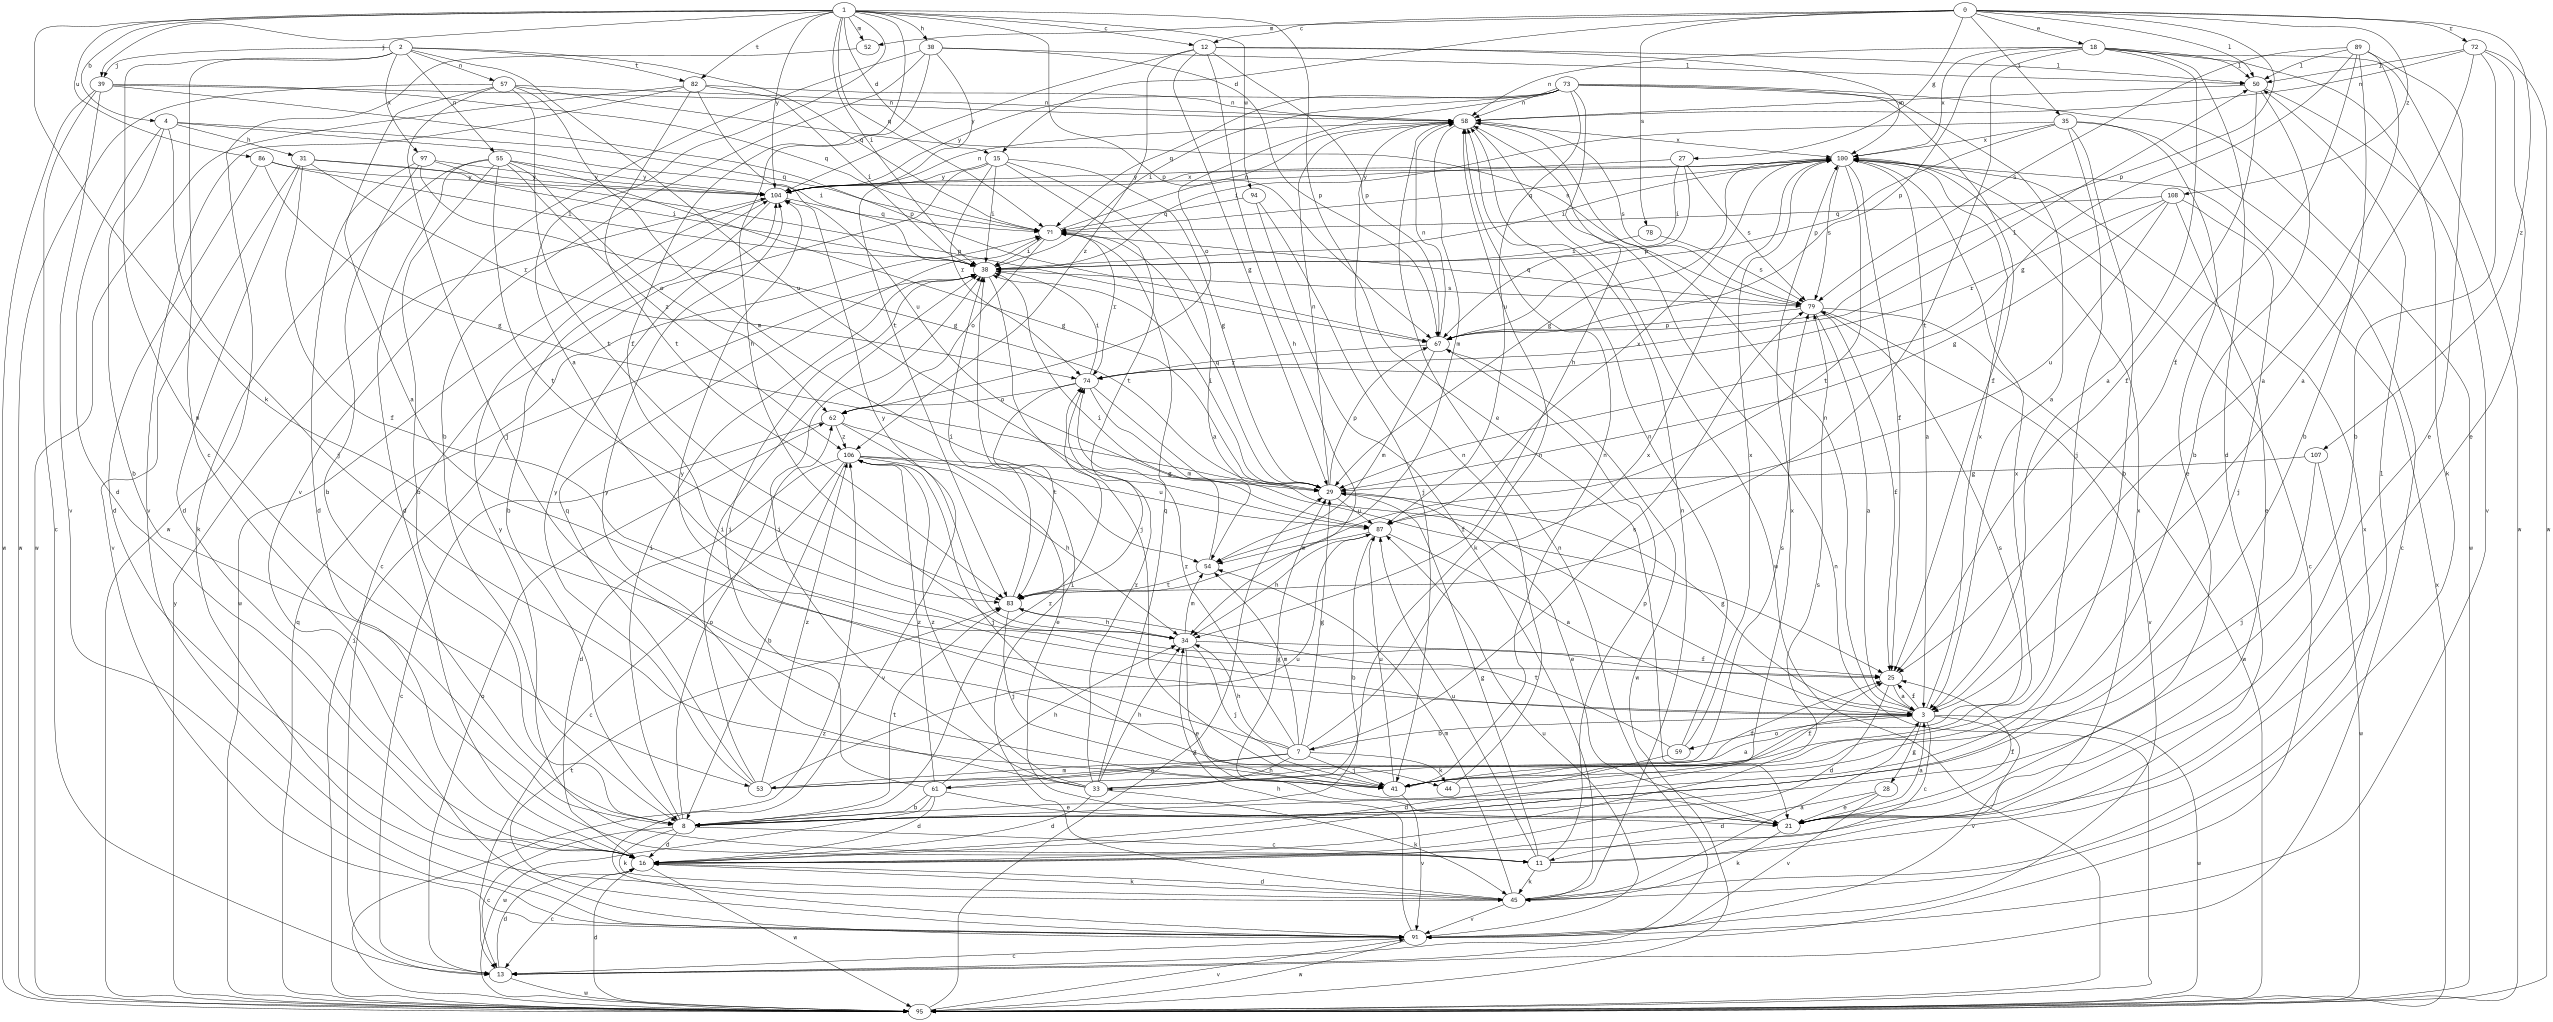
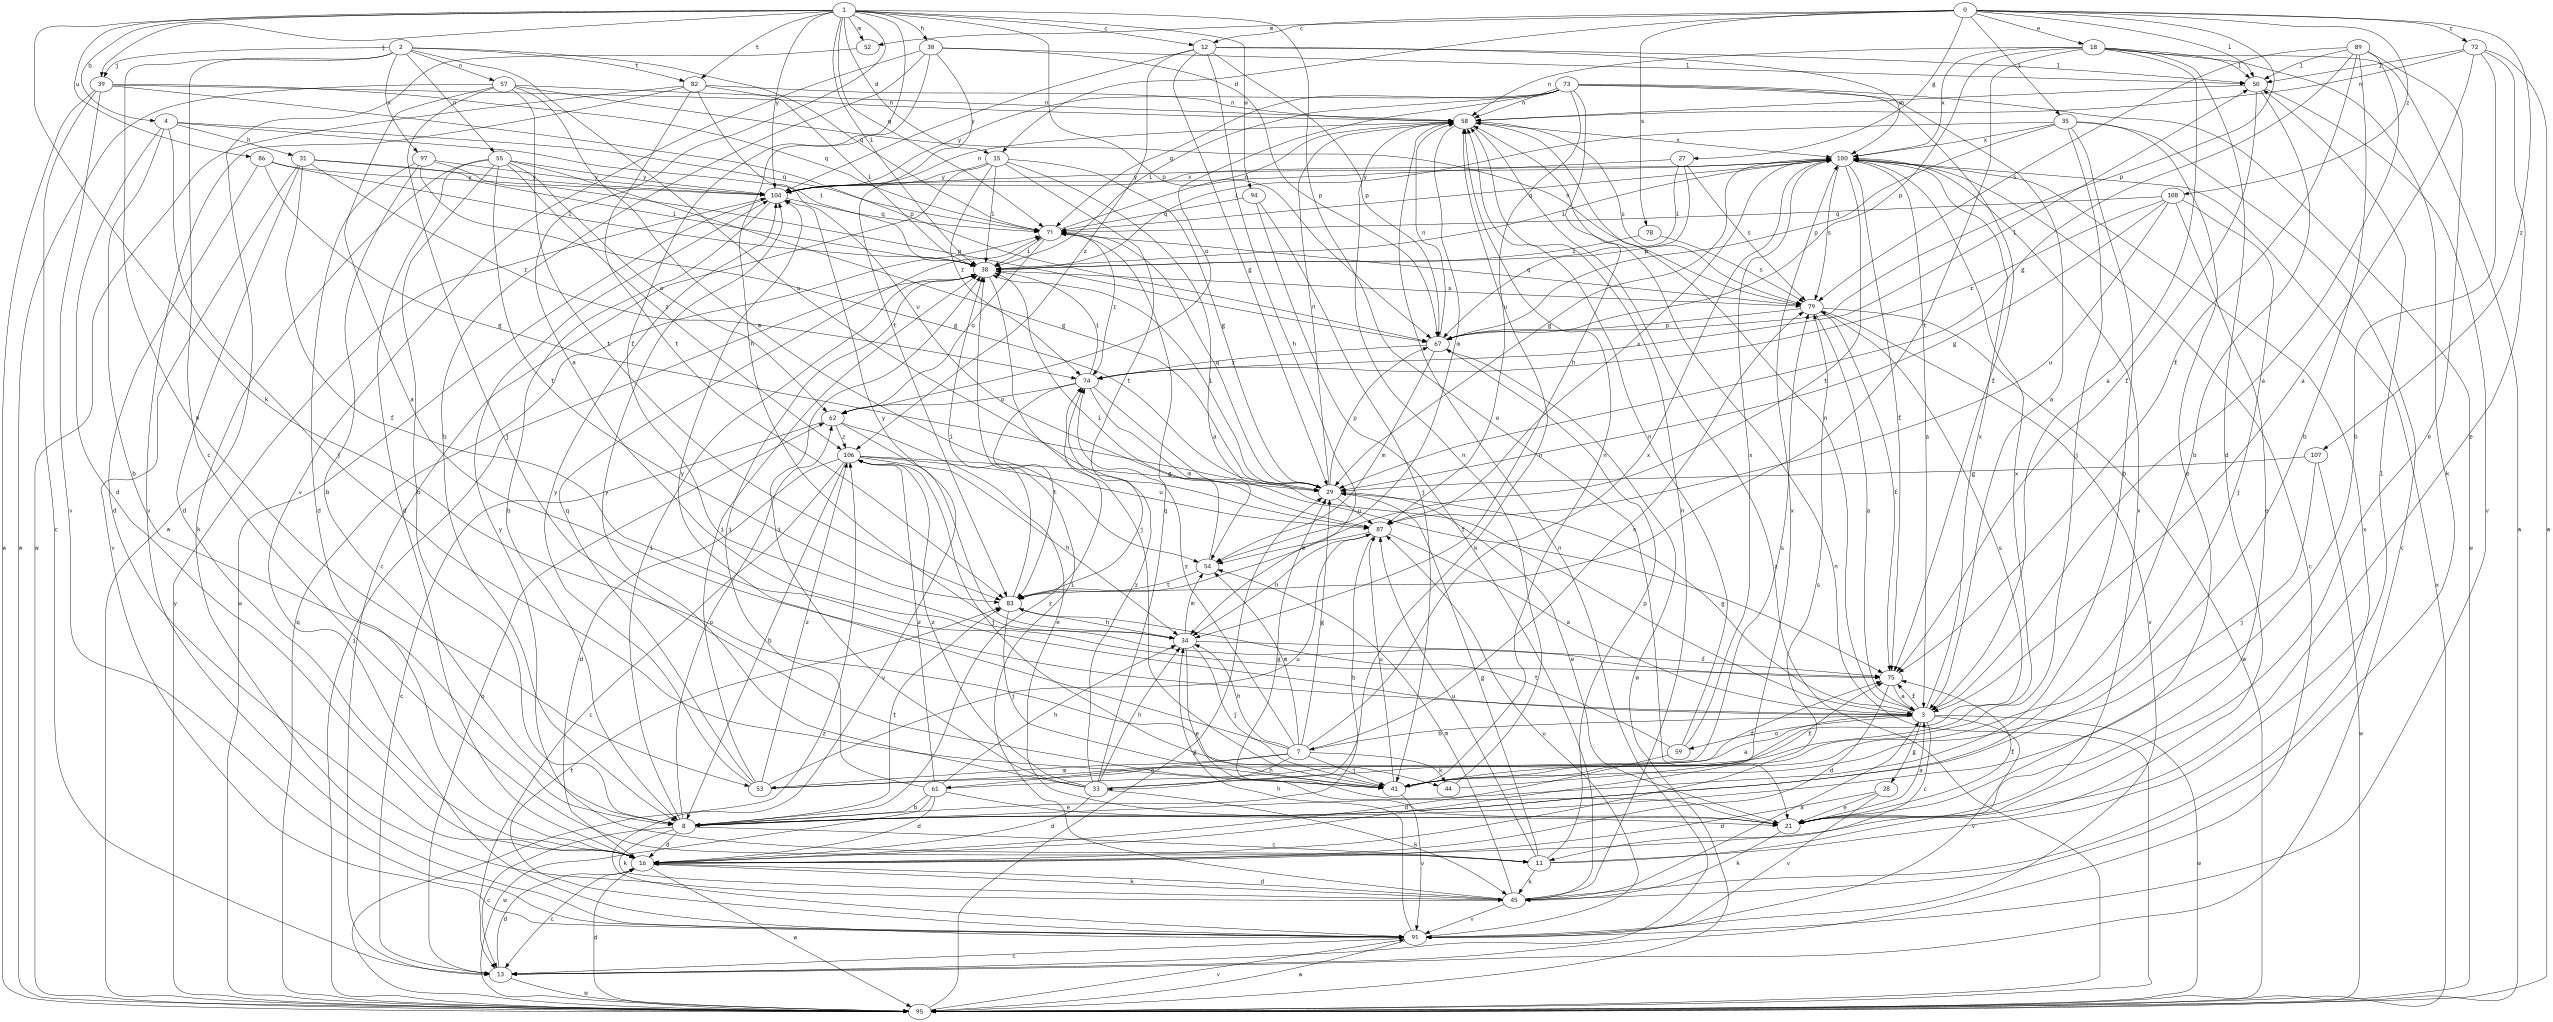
  strict digraph {
    fontname="IBM Plex Mono"
    node [fontname="IBM Plex Mono"]
    edge [fontname="IBM Plex Mono"]
    n1 [label=12]
    0
    15
    18
    27
    35
    50
    52
    67
    72
    78
    107
    108
    104
    29
    100
    34
    n18 [label=106]
    3
    38
    74
    13
    83
    58
    95
    16
    45
    79
    21
    8
    41
-   25
+   25 [label=75]
    91
    54
    89
    71
    87
    1
    4
    30
    39
    44
    82
    86
    94
    11
    7
    28
    59
    31
    62
    73
    2
    53
    55
    57
    97
    33
    61
    n1 -> 50 [label=l]
    n1 -> 67 [label=p]
    n1 -> 104 [label=y]
    n1 -> 29 [label=g]
    n1 -> 100 [label=x]
    n1 -> 34 [label=h]
    n1 -> n18 [label=z]
    0 -> n1 [label=c]
    0 -> 15 [label=d]
    0 -> 18 [label=e]
    0 -> 27 [label=g]
    0 -> 35 [label=i]
    0 -> 50 [label=l]
    0 -> 52 [label=m]
    0 -> 67 [label=p]
    0 -> 72 [label=r]
    0 -> 78 [label=s]
    0 -> 107 [label=z]
    0 -> 108 [label=z]
    15 -> 104 [label=y]
    15 -> 29 [label=g]
    15 -> 3 [label=a]
    15 -> 38 [label=i]
    15 -> 74 [label=r]
    15 -> 13 [label=c]
    15 -> 83 [label=t]
    18 -> 50 [label=l]
    18 -> 67 [label=p]
    18 -> 100 [label=x]
    18 -> 3 [label=a]
    18 -> 83 [label=t]
    18 -> 58 [label=n]
    18 -> 95 [label=w]
    18 -> 16 [label=d]
    18 -> 45 [label=k]
    27 -> 67 [label=p]
    27 -> 104 [label=y]
    27 -> 38 [label=i]
    27 -> 79 [label=s]
    35 -> 67 [label=p]
    35 -> 100 [label=x]
    35 -> 38 [label=i]
    35 -> 13 [label=c]
    35 -> 21 [label=e]
    35 -> 8 [label=b]
    35 -> 41 [label=j]
    50 -> 58 [label=n]
    50 -> 8 [label=b]
    50 -> 25 [label=f]
    50 -> 91 [label=v]
    52 -> 95 [label=w]
    67 -> 74 [label=r]
    67 -> 58 [label=n]
    67 -> 95 [label=w]
    67 -> 54 [label=m]
    72 -> 50 [label=l]
    72 -> 3 [label=a]
    72 -> 58 [label=n]
    72 -> 95 [label=w]
    72 -> 21 [label=e]
    72 -> 8 [label=b]
    78 -> 38 [label=i]
    78 -> 79 [label=s]
    107 -> 29 [label=g]
    107 -> 95 [label=w]
    107 -> 41 [label=j]
    108 -> 29 [label=g]
    108 -> 74 [label=r]
    108 -> 21 [label=e]
    108 -> 41 [label=j]
    108 -> 71 [label=q]
    108 -> 87 [label=u]
    104 -> 100 [label=x]
    104 -> 58 [label=n]
    104 -> 95 [label=w]
    104 -> 8 [label=b]
    104 -> 71 [label=q]
    29 -> 67 [label=p]
    29 -> 38 [label=i]
    29 -> 58 [label=n]
    29 -> 21 [label=e]
    29 -> 71 [label=q]
    29 -> 87 [label=u]
    100 -> 104 [label=y]
    100 -> 29 [label=g]
    100 -> 3 [label=a]
    100 -> 38 [label=i]
    100 -> 13 [label=c]
    100 -> 83 [label=t]
    100 -> 79 [label=s]
    100 -> 25 [label=f]
    100 -> 71 [label=q]
    34 -> 104 [label=y]
    34 -> 21 [label=e]
    34 -> 41 [label=j]
    34 -> 25 [label=f]
    34 -> 54 [label=m]
    n18 -> 29 [label=g]
    n18 -> 34 [label=h]
    n18 -> 13 [label=c]
    n18 -> 16 [label=d]
    n18 -> 8 [label=b]
    n18 -> 41 [label=j]
    n18 -> 87 [label=u]
    3 -> 29 [label=g]
    3 -> 100 [label=x]
    3 -> 58 [label=n]
    3 -> 95 [label=w]
    3 -> 25 [label=f]
    3 -> 91 [label=v]
    3 -> 11 [label=c]
    3 -> 7 [label=b]
    3 -> 28 [label=g]
    3 -> 59 [label=o]
    38 -> 79 [label=s]
    38 -> 41 [label=j]
    74 -> 50 [label=l]
    74 -> 38 [label=i]
    74 -> 83 [label=t]
    74 -> 25 [label=f]
    74 -> 54 [label=m]
    74 -> 62 [label=o]
    13 -> 58 [label=n]
    13 -> 95 [label=w]
    13 -> 16 [label=d]
    13 -> 62 [label=o]
    83 -> 34 [label=h]
    83 -> 38 [label=i]
    83 -> 41 [label=j]
    58 -> 100 [label=x]
-   58 -> 95 [label=w]
+   58 -> 95 [label=z]
    58 -> 79 [label=s]
    58 -> 54 [label=m]
    95 -> 104 [label=y]
    95 -> 29 [label=g]
    95 -> 100 [label=x]
    95 -> n18 [label=z]
    95 -> 38 [label=i]
    95 -> 58 [label=n]
    95 -> 16 [label=d]
    95 -> 91 [label=v]
    95 -> 71 [label=q]
    16 -> 100 [label=x]
    16 -> 13 [label=c]
    16 -> 95 [label=w]
    16 -> 45 [label=k]
    16 -> 79 [label=s]
    45 -> 100 [label=x]
    45 -> 3 [label=a]
    45 -> 38 [label=i]
    45 -> 58 [label=n]
    45 -> 16 [label=d]
    45 -> 91 [label=v]
    45 -> 54 [label=m]
    79 -> 67 [label=p]
    79 -> 3 [label=a]
    79 -> 95 [label=w]
    79 -> 25 [label=f]
    79 -> 91 [label=v]
    79 -> 71 [label=q]
    21 -> 29 [label=g]
    21 -> 3 [label=a]
    21 -> 45 [label=k]
    21 -> 25 [label=f]
    8 -> 38 [label=i]
    8 -> 74 [label=r]
    8 -> 13 [label=c]
    8 -> 83 [label=t]
    8 -> 16 [label=d]
    8 -> 45 [label=k]
    8 -> 11 [label=c]
    8 -> 62 [label=o]
    41 -> 58 [label=n]
    41 -> 79 [label=s]
    41 -> 91 [label=v]
    41 -> 87 [label=u]
    25 -> 3 [label=a]
    25 -> 16 [label=d]
    91 -> 34 [label=h]
    91 -> 13 [label=c]
    91 -> 83 [label=t]
    91 -> 95 [label=w]
    91 -> 87 [label=u]
    54 -> 38 [label=i]
    54 -> 83 [label=t]
    89 -> 50 [label=l]
    89 -> 29 [label=g]
    89 -> 3 [label=a]
    89 -> 79 [label=s]
    89 -> 21 [label=e]
    89 -> 8 [label=b]
    89 -> 25 [label=f]
    71 -> 38 [label=i]
    71 -> 74 [label=r]
    71 -> 58 [label=n]
    71 -> 62 [label=o]
    87 -> 100 [label=x]
    87 -> 34 [label=h]
    87 -> 3 [label=a]
    87 -> 8 [label=b]
    87 -> 54 [label=m]
    1 -> n1 [label=c]
    1 -> 15 [label=d]
    1 -> 52 [label=m]
    1 -> 67 [label=p]
    1 -> 104 [label=y]
    1 -> 3 [label=a]
    1 -> 38 [label=i]
    1 -> 21 [label=e]
    1 -> 25 [label=f]
    1 -> 71 [label=q]
    1 -> 4 [label=b]
    1 -> 30 [label=h]
    1 -> 39 [label=j]
    1 -> 44 [label=k]
    1 -> 82 [label=t]
    1 -> 86 [label=u]
    1 -> 94 [label=w]
    4 -> 38 [label=i]
    4 -> 16 [label=d]
    4 -> 8 [label=b]
    4 -> 41 [label=j]
    4 -> 71 [label=q]
    4 -> 31 [label=h]
    30 -> 50 [label=l]
    30 -> 67 [label=p]
    30 -> 34 [label=h]
    30 -> 83 [label=t]
    30 -> 8 [label=b]
    30 -> 91 [label=v]
    39 -> 67 [label=p]
    39 -> 13 [label=c]
    39 -> 58 [label=n]
    39 -> 95 [label=w]
    39 -> 91 [label=v]
    39 -> 71 [label=q]
    44 -> 58 [label=n]
    44 -> 25 [label=f]
    82 -> 38 [label=i]
    82 -> 83 [label=t]
    82 -> 58 [label=n]
    82 -> 95 [label=w]
    82 -> 91 [label=v]
    82 -> 87 [label=u]
    86 -> 104 [label=y]
    86 -> 29 [label=g]
    86 -> 38 [label=i]
    86 -> 16 [label=d]
    94 -> 45 [label=k]
    94 -> 41 [label=j]
    94 -> 71 [label=q]
    11 -> 50 [label=l]
    11 -> 67 [label=p]
    11 -> 104 [label=y]
    11 -> 29 [label=g]
    11 -> 100 [label=x]
    11 -> 45 [label=k]
    11 -> 87 [label=u]
    7 -> 104 [label=y]
    7 -> 29 [label=g]
    7 -> 100 [label=x]
    7 -> 34 [label=h]
    7 -> 74 [label=r]
    7 -> 79 [label=s]
    7 -> 41 [label=j]
    7 -> 54 [label=m]
    7 -> 44 [label=k]
    7 -> 53 [label=m]
    7 -> 33 [label=h]
    7 -> 61 [label=o]
    28 -> 16 [label=d]
    28 -> 21 [label=e]
    28 -> 91 [label=v]
    59 -> 100 [label=x]
    59 -> 83 [label=t]
    59 -> 58 [label=n]
    59 -> 16 [label=d]
    31 -> 104 [label=y]
    31 -> 38 [label=i]
    31 -> 74 [label=r]
    31 -> 16 [label=d]
    31 -> 25 [label=f]
    31 -> 91 [label=v]
    62 -> n18 [label=z]
    62 -> 13 [label=c]
    62 -> 21 [label=e]
    62 -> 91 [label=v]
    73 -> 104 [label=y]
    73 -> 34 [label=h]
    73 -> 3 [label=a]
    73 -> 38 [label=i]
    73 -> 58 [label=n]
    73 -> 95 [label=w]
    73 -> 25 [label=f]
    73 -> 71 [label=q]
    73 -> 87 [label=u]
    73 -> 62 [label=o]
    2 -> 71 [label=q]
    2 -> 87 [label=u]
    2 -> 39 [label=j]
    2 -> 82 [label=t]
    2 -> 11 [label=c]
    2 -> 53 [label=m]
    2 -> 55 [label=n]
    2 -> 57 [label=n]
    2 -> 97 [label=x]
    53 -> 104 [label=y]
    53 -> 100 [label=x]
    53 -> n18 [label=z]
    53 -> 38 [label=i]
    53 -> 79 [label=s]
    53 -> 71 [label=q]
    53 -> 87 [label=u]
    55 -> 104 [label=y]
    55 -> 29 [label=g]
    55 -> n18 [label=z]
    55 -> 83 [label=t]
    55 -> 16 [label=d]
    55 -> 45 [label=k]
    55 -> 8 [label=b]
    55 -> 62 [label=o]
    57 -> 3 [label=a]
    57 -> 83 [label=t]
    57 -> 58 [label=n]
    57 -> 95 [label=w]
    57 -> 79 [label=s]
    57 -> 41 [label=j]
    57 -> 54 [label=m]
    97 -> 67 [label=p]
    97 -> 104 [label=y]
    97 -> 29 [label=g]
    97 -> 16 [label=d]
    97 -> 8 [label=b]
    33 -> 104 [label=y]
    33 -> 34 [label=h]
    33 -> n18 [label=z]
    33 -> 38 [label=i]
    33 -> 74 [label=r]
    33 -> 58 [label=n]
    33 -> 16 [label=d]
    33 -> 45 [label=k]
    33 -> 25 [label=f]
    33 -> 71 [label=q]
    61 -> 34 [label=h]
    61 -> n18 [label=z]
    61 -> 3 [label=a]
    61 -> 38 [label=i]
    61 -> 95 [label=w]
    61 -> 16 [label=d]
    61 -> 21 [label=e]
    61 -> 8 [label=b]
  }
